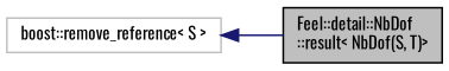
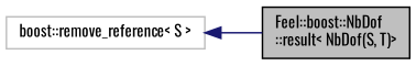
  digraph {
    rankdir=LR
    fontname=Oswald
    node [fontname=Oswald fontsize=10 shape=record style=filled]
-   n1 [color=black fillcolor=grey75 fontcolor=black height=0.2 label="Feel::detail::NbDof\l::result\< NbDof(S, T)\>" width=0.4]
+   n1 [color=black fillcolor=grey75 fontcolor=black height=0.2 label="Feel::boost::NbDof\l::result\< NbDof(S, T)\>" width=0.4]
    n2 [color=grey75 fillcolor=white height=0.2 label="boost::remove_reference\< S \>" width=0.4]
    n2 -> n1 [color=midnightblue dir=back fontname=Oswald fontsize=10 labelfontname=Helvetica labelfontsize=10 style=solid]
  }
